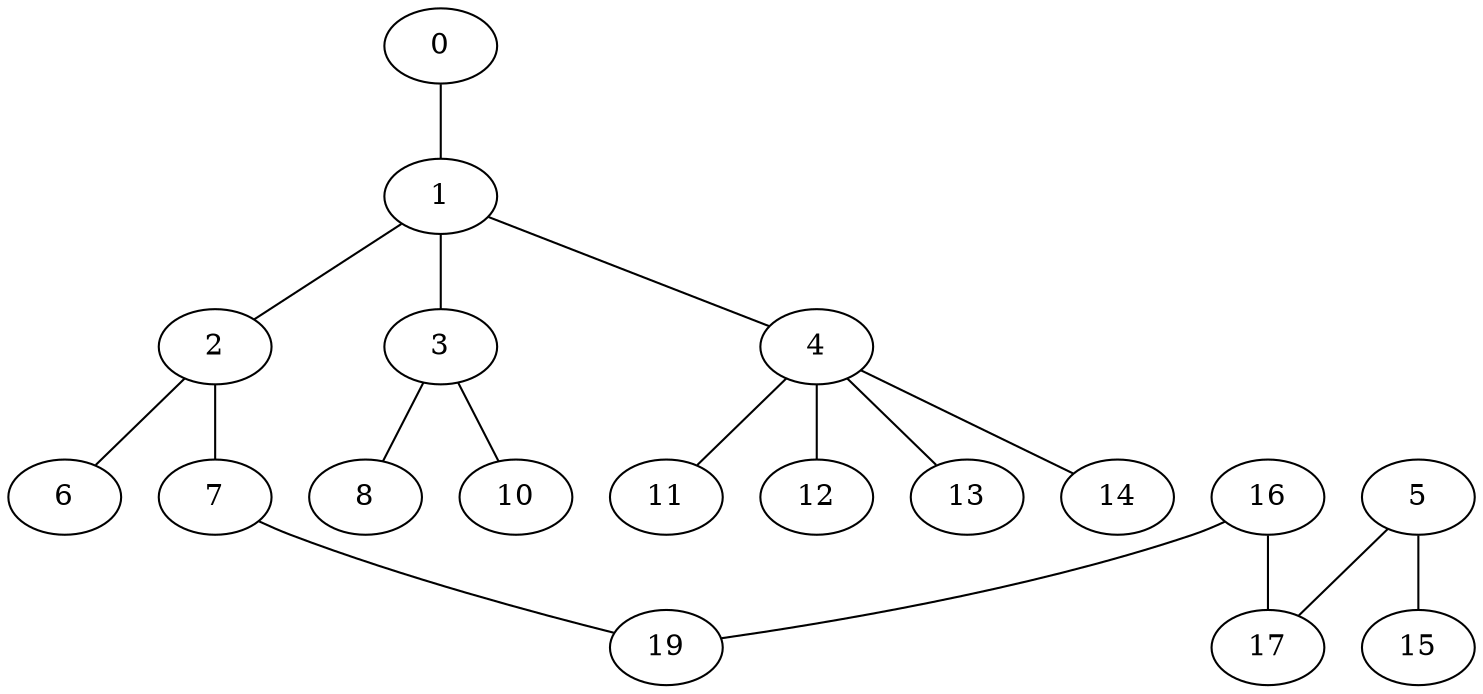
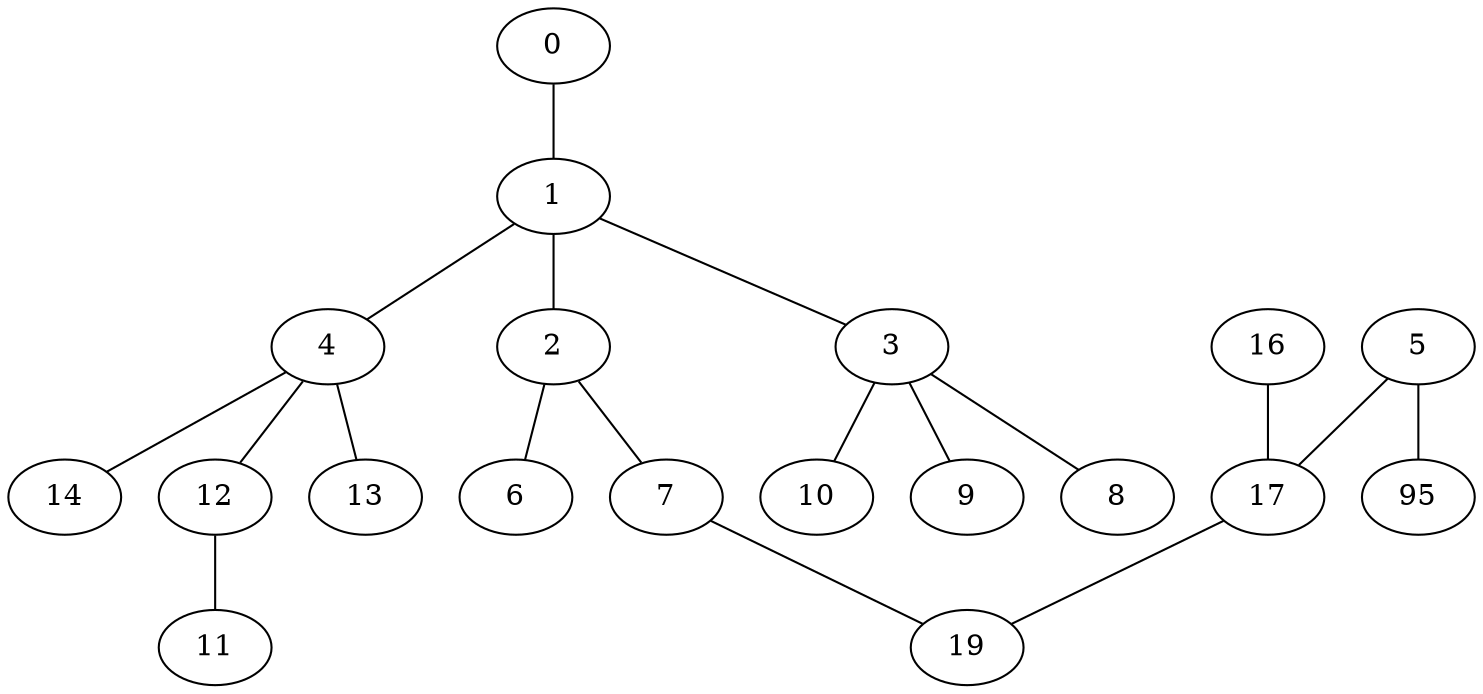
  graph {
    0
    1
    2
    3
    4
    6
    7
    8
    10
+   9
    11
    12
    13
    14
    5
    17
-   15
+   15 [label=95]
    19
    16
    0 -- 1
    1 -- 2
    1 -- 3
    1 -- 4
    2 -- 6
    2 -- 7
    3 -- 8
    3 -- 10
-   4 -- 11
+   3 -- 9
+   12 -- 11
    4 -- 12
    4 -- 13
    4 -- 14
    7 -- 19
    5 -- 17
    5 -- 15
-   16 -- 19
+   17 -- 19
    16 -- 17
  }
